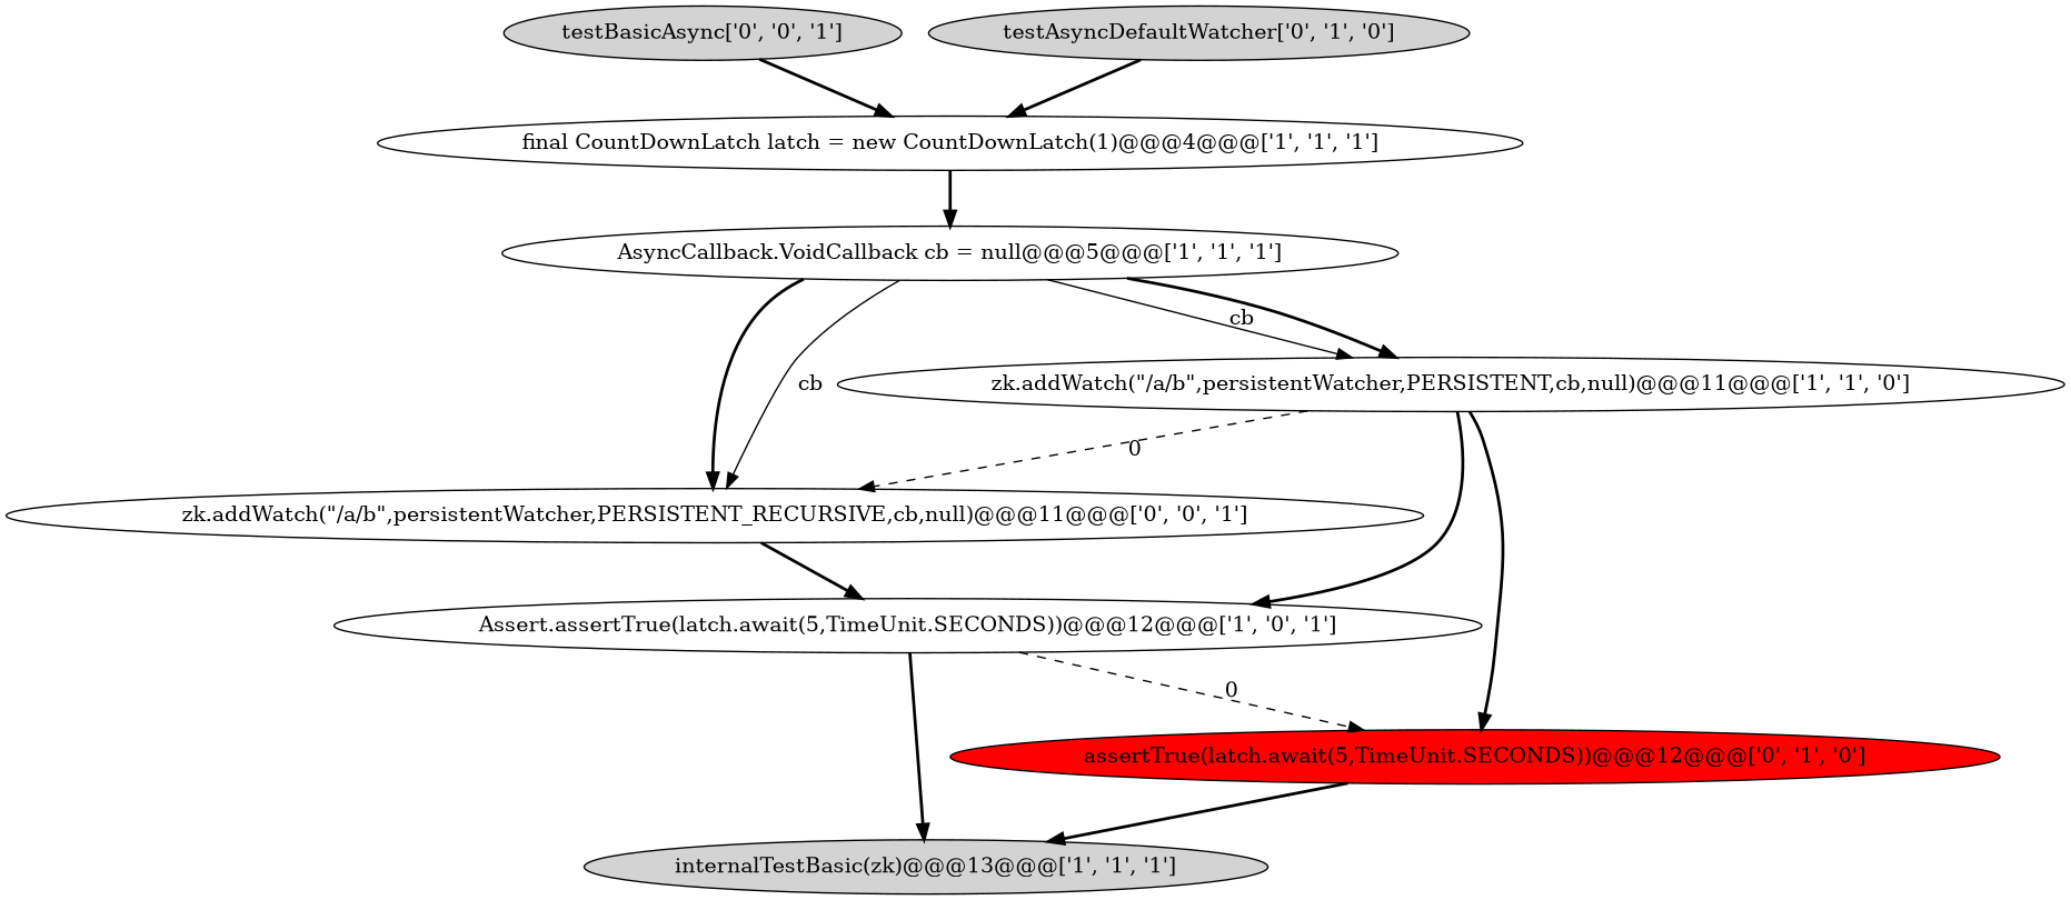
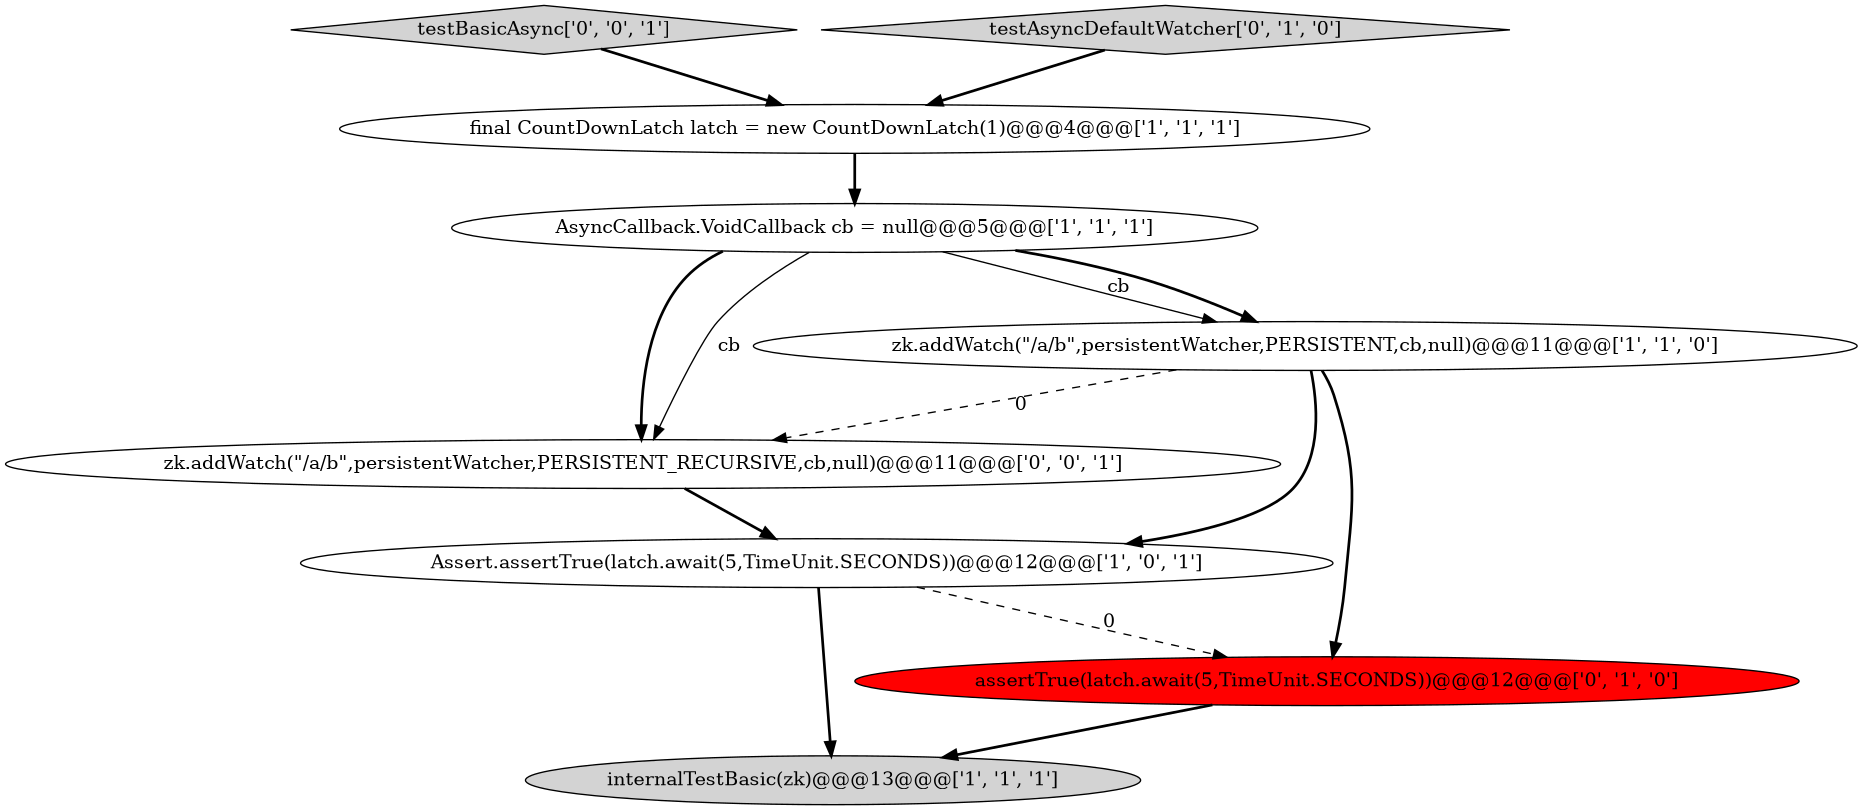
  digraph {
    node [fillcolor=white shape=ellipse style=filled]
    edge [style=bold]
    n1 [fillcolor=lightgray label="internalTestBasic(zk)@@@13@@@['1', '1', '1']"]
    n2 [label="AsyncCallback.VoidCallback cb = null@@@5@@@['1', '1', '1']"]
    n3 [label="zk.addWatch(\"/a/b\",persistentWatcher,PERSISTENT,cb,null)@@@11@@@['1', '1', '0']"]
    n4 [label="zk.addWatch(\"/a/b\",persistentWatcher,PERSISTENT_RECURSIVE,cb,null)@@@11@@@['0', '0', '1']"]
    n5 [fillcolor=red label="assertTrue(latch.await(5,TimeUnit.SECONDS))@@@12@@@['0', '1', '0']"]
    n6 [label="Assert.assertTrue(latch.await(5,TimeUnit.SECONDS))@@@12@@@['1', '0', '1']"]
    n7 [label="final CountDownLatch latch = new CountDownLatch(1)@@@4@@@['1', '1', '1']"]
-   n8 [fillcolor=lightgray label="testBasicAsync['0', '0', '1']"]
-   n9 [fillcolor=lightgray label="testAsyncDefaultWatcher['0', '1', '0']"]
+   n8 [fillcolor=lightgray label="testBasicAsync['0', '0', '1']" shape=diamond]
+   n9 [fillcolor=lightgray label="testAsyncDefaultWatcher['0', '1', '0']" shape=diamond]
    n2 -> n3 [label=cb style=solid]
    n2 -> n3
    n2 -> n4
    n2 -> n4 [label=cb style=solid]
    n3 -> n4 [label=0 style=dashed]
    n3 -> n5
    n3 -> n6
    n4 -> n6
    n5 -> n1
    n6 -> n1
    n6 -> n5 [label=0 style=dashed]
    n7 -> n2
    n8 -> n7
    n9 -> n7
  }
